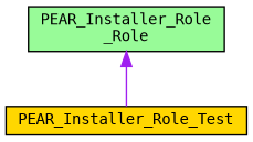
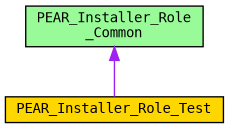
  digraph {
    fontname="DejaVu Sans Mono"
    node [color=black fontname="DejaVu Sans Mono" fontsize=10 shape=record style=filled]
    n1 [fillcolor=gold fontcolor=black height=0.2 label=PEAR_Installer_Role_Test width=0.4]
-   n2 [fillcolor=palegreen height=0.2 label="PEAR_Installer_Role\l_Role" width=0.4]
+   n2 [fillcolor=palegreen height=0.2 label="PEAR_Installer_Role\l_Common" width=0.4]
    n2 -> n1 [color=purple dir=back fontname="DejaVu Sans Mono" fontsize=10 labelfontname=Helvetica labelfontsize=10 style=solid]
  }
